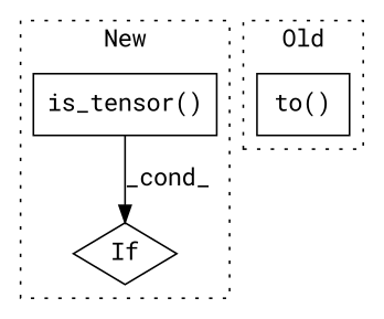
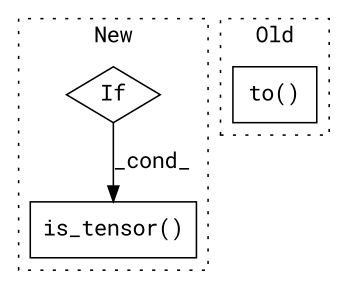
  digraph {
    fontname="Roboto Mono"
    node [a=75 shape=box fontname="Roboto Mono"]
    n1 [l="16,1" label="is_tensor()" s="20751,20768"]
    n2 [a=96 l=48 label=If s=20751 shape=diamond]
    n3 [l="8,1" label="to()" s="15491,15510"]
    subgraph cluster_1 {
      label=New
      style=dotted
      n1
      n2
    }
    subgraph cluster_2 {
      label=Old
      style=dotted
      n3
    }
-   n1 -> n2 [label=_cond_ fontname="Roboto Mono"]
+   n2 -> n1 [label=_cond_ fontname="Roboto Mono"]
  }
